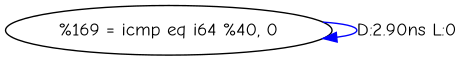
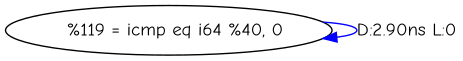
  digraph {
    fontname="Comic Neue"
-   n1 [label="%169 = icmp eq i64 %40, 0" fontname="Comic Neue"]
+   n1 [label="  %119 = icmp eq i64 %40, 0" fontname="Comic Neue"]
    n1 -> n1 [color=blue label="D:2.90ns L:0" fontname="Comic Neue"]
  }
